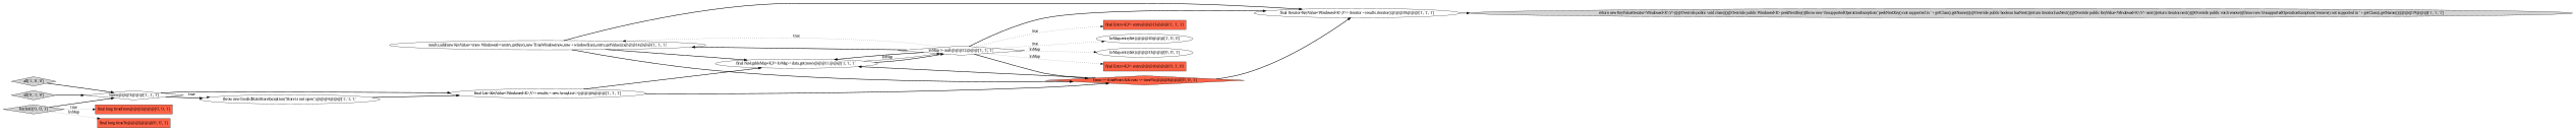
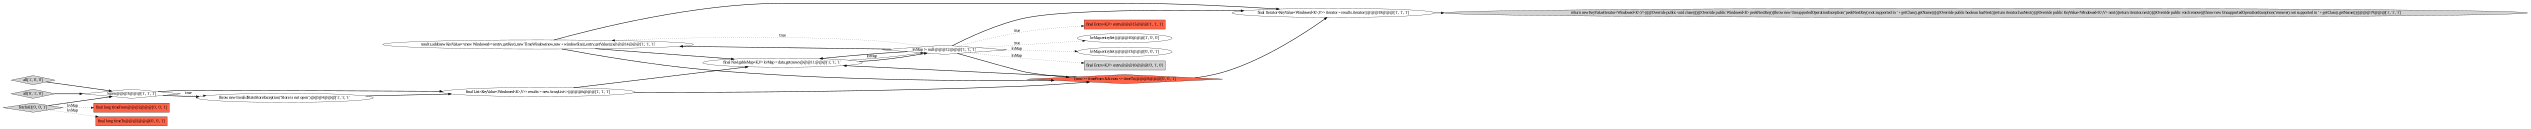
  digraph {
    fontname="PT Serif"
    rankdir=LR
    node [fillcolor=white fontname="PT Serif" shape=ellipse style=filled]
    edge [fontname="PT Serif" style=bold]
    n1 [label="results.add(new KeyValue<>(new Windowed<>(entry.getKey(),new TimeWindow(now,now + windowSize)),entry.getValue()))@@@14@@@['1', '1', '1']"]
    n2 [label="final NavigableMap<K,V> kvMap = data.get(now)@@@11@@@['1', '1', '1']"]
    n3 [fillcolor=tomato label="!(now >= timeFrom && now <= timeTo)@@@8@@@['0', '0', '1']" shape=diamond]
    n4 [label="final Iterator<KeyValue<Windowed<K>,V>> iterator = results.iterator()@@@18@@@['1', '1', '1']"]
    n5 [label="kvMap != null@@@12@@@['1', '1', '1']" shape=diamond]
    n6 [fillcolor=lightgray label="return new KeyValueIterator<Windowed<K>,V>(){@Override public void close(){}@Override public Windowed<K> peekNextKey(){throw new UnsupportedOperationException(\"peekNextKey() not supported in \" + getClass().getName())}@Override public boolean hasNext(){return iterator.hasNext()}@Override public KeyValue<Windowed<K>,V> next(){return iterator.next()}@Override public void remove(){throw new UnsupportedOperationException(\"remove() not supported in \" + getClass().getName())}}@@@19@@@['1', '1', '1']"]
    n7 [label="!open@@@3@@@['1', '1', '1']" shape=diamond]
    n8 [label="final List<KeyValue<Windowed<K>,V>> results = new ArrayList<>()@@@6@@@['1', '1', '1']"]
    n9 [label="throw new InvalidStateStoreException(\"Store is not open\")@@@4@@@['1', '1', '1']"]
    n10 [fillcolor=tomato label="final Entry<K,V> entry@@@13@@@['1', '1', '1']" shape=box]
    n11 [label="kvMap.entrySet()@@@10@@@['1', '0', '0']"]
    n12 [label="kvMap.entrySet()@@@13@@@['0', '0', '1']"]
-   n13 [fillcolor=tomato label="final Entry<K,V> entry@@@10@@@['0', '1', '0']" shape=box]
+   n13 [fillcolor=lightgray label="final Entry<K,V> entry@@@10@@@['0', '1', '0']" shape=box]
    n14 [fillcolor=lightgray label="all['1', '0', '0']" shape=diamond]
    n15 [fillcolor=lightgray label="fetchAll['0', '0', '1']" shape=diamond]
    n16 [fillcolor=tomato label="final long timeFrom@@@2@@@['0', '0', '1']" shape=box]
    n17 [fillcolor=tomato label="final long timeTo@@@2@@@['0', '0', '1']" shape=box]
    n18 [fillcolor=lightgray label="all['0', '1', '0']" shape=diamond]
    n1 -> n2
    n1 -> n3
    n1 -> n4
    n2 -> n5 [label=kvMap style=solid]
    n2 -> n5
    n3 -> n2
    n3 -> n4
    n4 -> n6
    n5 -> n1 [label=true style=dotted]
    n5 -> n1
    n5 -> n2
    n5 -> n3
    n5 -> n4
    n5 -> n10 [label=true style=dotted]
    n5 -> n11 [label=true style=dotted]
    n5 -> n12 [label=kvMap style=dotted]
    n5 -> n13 [label=kvMap style=dotted]
    n7 -> n8
    n7 -> n9 [label=true style=dotted]
    n7 -> n9
    n8 -> n2
    n8 -> n3
    n9 -> n8
    n14 -> n7
    n15 -> n7
-   n15 -> n16 [label=true style=dotted]
+   n15 -> n16 [label=kvMap style=dotted]
    n15 -> n17 [label=kvMap style=dotted]
    n18 -> n7
  }
